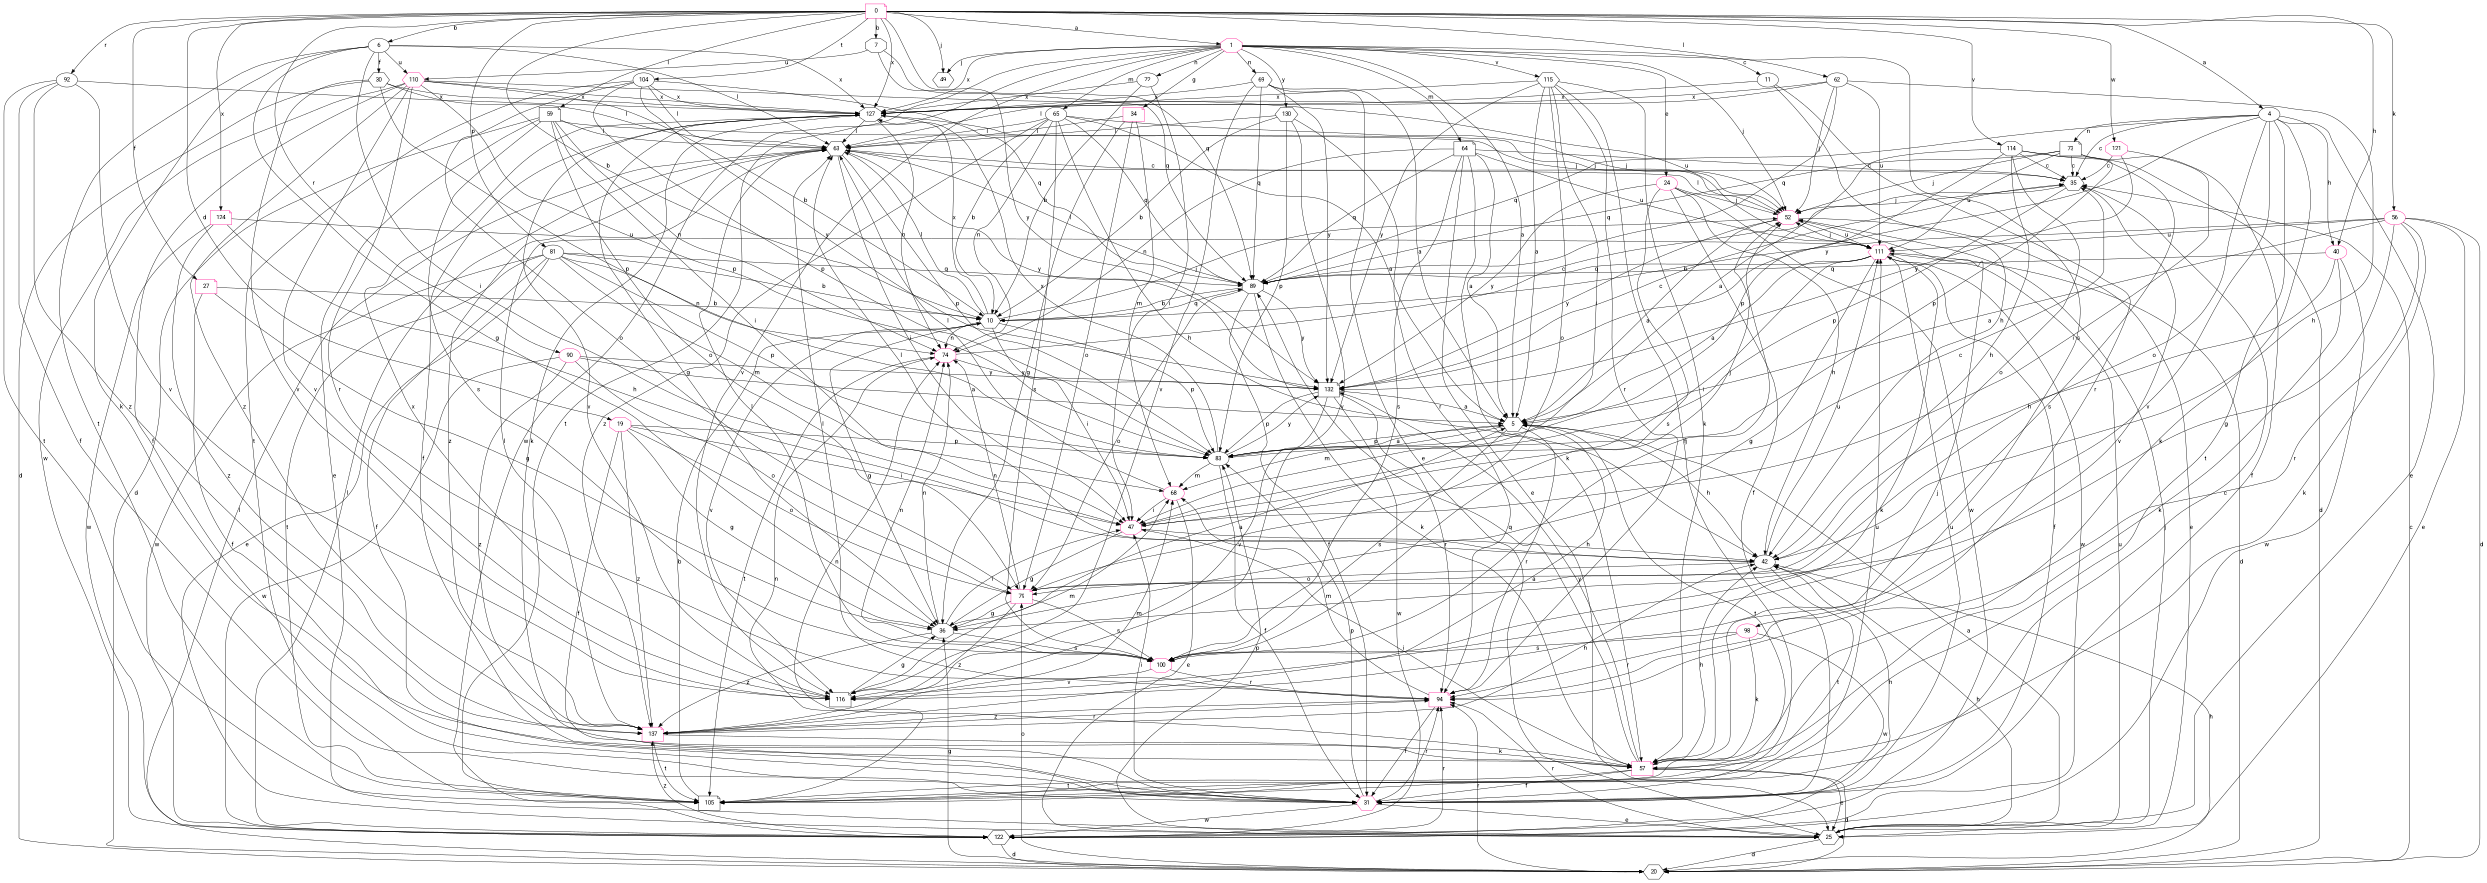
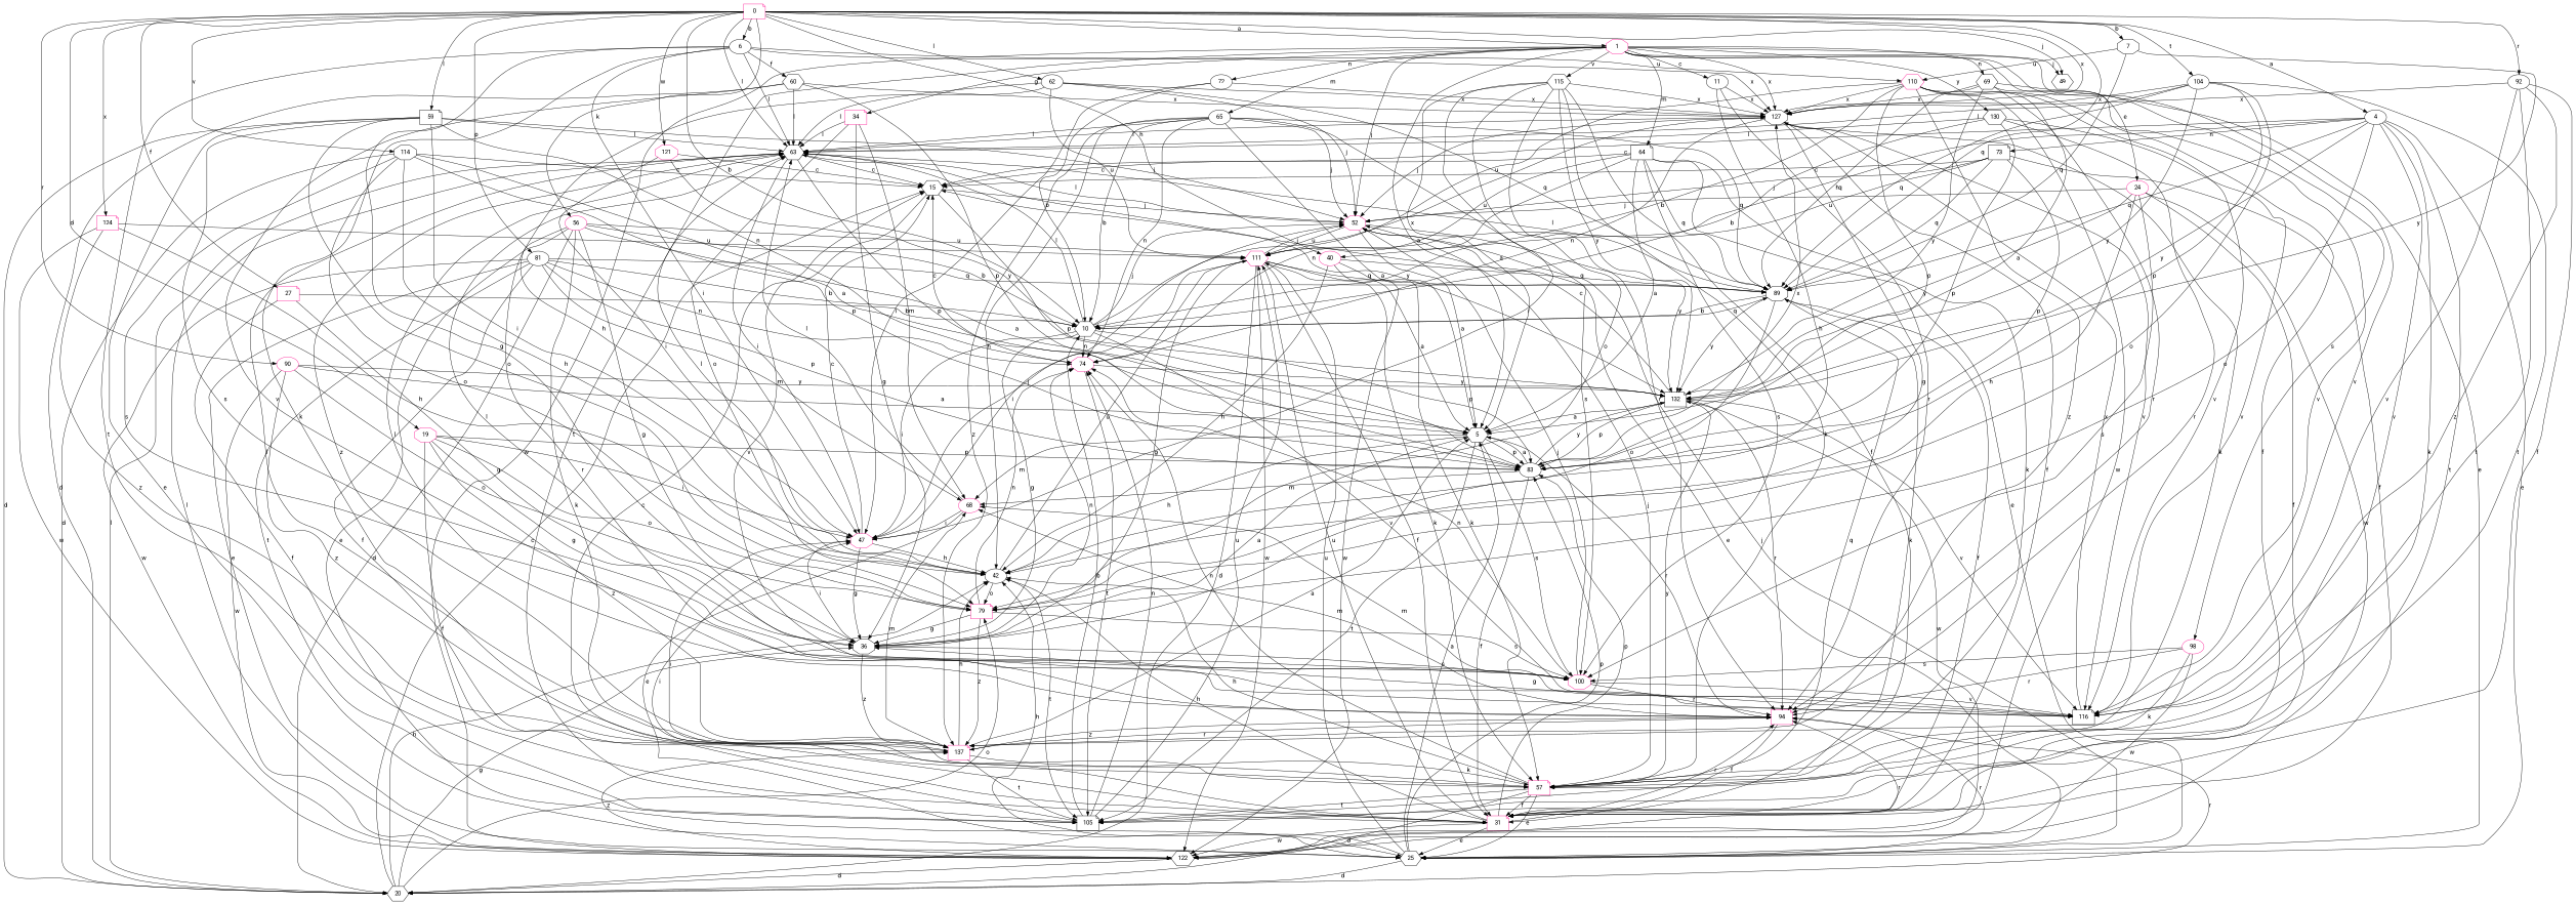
  strict digraph {
    fontname=Roboto
    node [color=black fontname=Roboto shape=ellipse]
    edge [fontname=Roboto]
    0 [color=deeppink shape=note]
    1 [color=deeppink shape=octagon]
    4
    6
    7 [shape=octagon]
    10 [shape=hexagon]
    19 [color=deeppink shape=octagon]
    27 [color=deeppink shape=note]
    40 [color=deeppink]
    49 [shape=hexagon]
    56 [color=deeppink]
    59 [shape=note]
    62
    63 [shape=hexagon]
    81
    89 [shape=octagon]
    90 [color=deeppink]
    92
    104
    114 [shape=octagon]
    121 [color=deeppink shape=octagon]
    124 [color=deeppink shape=note]
    127 [shape=octagon]
    5 [shape=hexagon]
    11
    24 [color=deeppink]
    34 [color=deeppink shape=note]
    52 [color=deeppink shape=octagon]
    64 [shape=note]
    65
    69 [shape=hexagon]
    72
    98 [color=deeppink]
    105 [shape=note]
    115 [shape=hexagon]
    116 [shape=note]
    122 [shape=hexagon]
    130 [shape=hexagon]
-   15 [shape=hexagon label=35]
+   15 [shape=hexagon]
    25 [shape=hexagon]
    57 [color=deeppink shape=note]
    73 [shape=note]
    79 [color=deeppink shape=note]
    132 [shape=note]
-   30 [shape=hexagon]
+   30 [shape=hexagon label=60]
    36 [shape=octagon]
    47 [color=deeppink shape=octagon]
    110 [color=deeppink shape=hexagon]
    83
    74 [color=deeppink shape=octagon]
-   31 [color=deeppink shape=hexagon]
+   31 [color=deeppink shape=note]
    137 [color=deeppink shape=note]
    42
    94 [color=deeppink shape=note]
    20 [shape=hexagon]
    111 [color=deeppink shape=hexagon]
    100 [color=deeppink shape=octagon]
    68 [color=deeppink]
    0 -> 1 [label=a]
    0 -> 4 [label=a]
    0 -> 6 [label=b]
    0 -> 7 [label=b]
    0 -> 10 [label=b]
    0 -> 19 [label=d]
    0 -> 27 [label=f]
    0 -> 40 [label=h]
    0 -> 49 [label=j]
    0 -> 56 [label=k]
    0 -> 59 [label=l]
    0 -> 62 [label=l]
+   0 -> 63 [label=l]
    0 -> 81 [label=p]
    0 -> 89 [label=q]
    0 -> 90 [label=r]
    0 -> 92 [label=r]
    0 -> 104 [label=t]
    0 -> 114 [label=v]
    0 -> 121 [label=w]
    0 -> 124 [label=x]
    0 -> 127 [label=x]
    1 -> 49 [label=j]
    1 -> 127 [label=x]
    1 -> 5 [label=a]
    1 -> 11 [label=c]
    1 -> 24 [label=e]
    1 -> 34 [label=g]
    1 -> 52 [label=j]
    1 -> 64 [label=m]
    1 -> 65 [label=m]
    1 -> 69 [label=n]
    1 -> 72 [label=n]
    1 -> 98 [label=s]
    1 -> 105 [label=t]
    1 -> 115 [label=v]
    1 -> 116 [label=v]
    1 -> 122 [label=w]
    1 -> 130 [label=y]
    4 -> 40 [label=h]
    4 -> 89 [label=q]
    4 -> 105 [label=t]
    4 -> 116 [label=v]
    4 -> 15 [label=c]
    4 -> 25 [label=e]
    4 -> 57 [label=k]
    4 -> 73 [label=n]
    4 -> 79 [label=o]
    4 -> 132 [label=y]
    6 -> 63 [label=l]
    6 -> 127 [label=x]
    6 -> 105 [label=t]
    6 -> 57 [label=k]
    6 -> 30 [label=f]
    6 -> 36 [label=g]
    6 -> 47 [label=i]
    6 -> 110 [label=u]
    7 -> 89 [label=q]
    7 -> 132 [label=y]
    7 -> 110 [label=u]
    10 -> 63 [label=l]
    10 -> 89 [label=q]
    10 -> 127 [label=x]
    10 -> 52 [label=j]
    10 -> 116 [label=v]
    10 -> 36 [label=g]
    10 -> 47 [label=i]
    10 -> 83 [label=p]
    10 -> 74 [label=n]
    19 -> 79 [label=o]
    19 -> 36 [label=g]
    19 -> 47 [label=i]
    19 -> 83 [label=p]
    19 -> 31 [label=f]
    19 -> 137 [label=z]
    27 -> 10 [label=b]
    27 -> 36 [label=g]
    27 -> 31 [label=f]
    40 -> 89 [label=q]
    40 -> 122 [label=w]
    40 -> 57 [label=k]
    40 -> 42 [label=h]
    56 -> 10 [label=b]
    56 -> 5 [label=a]
    56 -> 25 [label=e]
    56 -> 57 [label=k]
    56 -> 36 [label=g]
    56 -> 94 [label=r]
    56 -> 20 [label=d]
    56 -> 111 [label=u]
    59 -> 63 [label=l]
    59 -> 52 [label=j]
    59 -> 25 [label=e]
    59 -> 79 [label=o]
    59 -> 47 [label=i]
    59 -> 74 [label=n]
    59 -> 20 [label=d]
    59 -> 100 [label=s]
    62 -> 63 [label=l]
    62 -> 89 [label=q]
    62 -> 127 [label=x]
    62 -> 52 [label=j]
    62 -> 42 [label=h]
    62 -> 111 [label=u]
    63 -> 15 [label=c]
    63 -> 132 [label=y]
    63 -> 47 [label=i]
    63 -> 83 [label=p]
    63 -> 137 [label=z]
    81 -> 10 [label=b]
    81 -> 89 [label=q]
    81 -> 105 [label=t]
    81 -> 122 [label=w]
    81 -> 25 [label=e]
    81 -> 83 [label=p]
    81 -> 74 [label=n]
    81 -> 31 [label=f]
    81 -> 68 [label=m]
    89 -> 10 [label=b]
    89 -> 63 [label=l]
    89 -> 57 [label=k]
    89 -> 79 [label=o]
    89 -> 132 [label=y]
    89 -> 31 [label=f]
    90 -> 5 [label=a]
    90 -> 122 [label=w]
    90 -> 79 [label=o]
    90 -> 132 [label=y]
    90 -> 137 [label=z]
    92 -> 127 [label=x]
    92 -> 105 [label=t]
    92 -> 116 [label=v]
    92 -> 31 [label=f]
    92 -> 137 [label=z]
    104 -> 63 [label=l]
    104 -> 89 [label=q]
    104 -> 127 [label=x]
    104 -> 105 [label=t]
    104 -> 79 [label=o]
    104 -> 132 [label=y]
    104 -> 83 [label=p]
    114 -> 5 [label=a]
    114 -> 15 [label=c]
    114 -> 79 [label=o]
    114 -> 83 [label=p]
    114 -> 42 [label=h]
    114 -> 20 [label=d]
    114 -> 100 [label=s]
    121 -> 15 [label=c]
    121 -> 132 [label=y]
    121 -> 47 [label=i]
    124 -> 122 [label=w]
    124 -> 137 [label=z]
    124 -> 42 [label=h]
    124 -> 111 [label=u]
    127 -> 63 [label=l]
    127 -> 52 [label=j]
    127 -> 116 [label=v]
    127 -> 57 [label=k]
    127 -> 36 [label=g]
    127 -> 74 [label=n]
    127 -> 31 [label=f]
    5 -> 105 [label=t]
    5 -> 83 [label=p]
    5 -> 42 [label=h]
    5 -> 94 [label=r]
    5 -> 100 [label=s]
    5 -> 68 [label=m]
    11 -> 127 [label=x]
    11 -> 42 [label=h]
    11 -> 94 [label=r]
    24 -> 52 [label=j]
    24 -> 122 [label=w]
    24 -> 132 [label=y]
    24 -> 31 [label=f]
    24 -> 42 [label=h]
    24 -> 100 [label=s]
    34 -> 63 [label=l]
    34 -> 79 [label=o]
    34 -> 36 [label=g]
    34 -> 68 [label=m]
    52 -> 63 [label=l]
    52 -> 5 [label=a]
    52 -> 25 [label=e]
    52 -> 132 [label=y]
    52 -> 111 [label=u]
    64 -> 89 [label=q]
    64 -> 5 [label=a]
    64 -> 15 [label=c]
    64 -> 25 [label=e]
    64 -> 57 [label=k]
    64 -> 74 [label=n]
    64 -> 111 [label=u]
    64 -> 100 [label=s]
    65 -> 10 [label=b]
    65 -> 63 [label=l]
    65 -> 89 [label=q]
    65 -> 5 [label=a]
    65 -> 52 [label=j]
    65 -> 74 [label=n]
    65 -> 137 [label=z]
    65 -> 42 [label=h]
    65 -> 100 [label=s]
    69 -> 89 [label=q]
    69 -> 127 [label=x]
    69 -> 5 [label=a]
    69 -> 116 [label=v]
    69 -> 25 [label=e]
    69 -> 132 [label=y]
    72 -> 10 [label=b]
    72 -> 127 [label=x]
    72 -> 47 [label=i]
    98 -> 122 [label=w]
    98 -> 57 [label=k]
    98 -> 94 [label=r]
    98 -> 100 [label=s]
    105 -> 10 [label=b]
    105 -> 15 [label=c]
    105 -> 74 [label=n]
    105 -> 111 [label=u]
    115 -> 127 [label=x]
    115 -> 5 [label=a]
    115 -> 57 [label=k]
    115 -> 79 [label=o]
    115 -> 132 [label=y]
    115 -> 47 [label=i]
    115 -> 31 [label=f]
    115 -> 94 [label=r]
    116 -> 127 [label=x]
    116 -> 36 [label=g]
    116 -> 68 [label=m]
    122 -> 63 [label=l]
    122 -> 137 [label=z]
    122 -> 94 [label=r]
    122 -> 20 [label=d]
    130 -> 10 [label=b]
    130 -> 63 [label=l]
    130 -> 116 [label=v]
    130 -> 83 [label=p]
    130 -> 94 [label=r]
    15 -> 52 [label=j]
    15 -> 116 [label=v]
    15 -> 83 [label=p]
    25 -> 5 [label=a]
    25 -> 52 [label=j]
    25 -> 83 [label=p]
    25 -> 42 [label=h]
    25 -> 94 [label=r]
    25 -> 20 [label=d]
    25 -> 111 [label=u]
    57 -> 89 [label=q]
    57 -> 52 [label=j]
    57 -> 105 [label=t]
    57 -> 25 [label=e]
    57 -> 132 [label=y]
    57 -> 47 [label=i]
    57 -> 74 [label=n]
    57 -> 31 [label=f]
    57 -> 42 [label=h]
    57 -> 20 [label=d]
    73 -> 89 [label=q]
    73 -> 52 [label=j]
    73 -> 15 [label=c]
    73 -> 83 [label=p]
    73 -> 31 [label=f]
    73 -> 111 [label=u]
    79 -> 36 [label=g]
    79 -> 74 [label=n]
    79 -> 137 [label=z]
    79 -> 100 [label=s]
    132 -> 5 [label=a]
    132 -> 116 [label=v]
    132 -> 122 [label=w]
    132 -> 15 [label=c]
    132 -> 83 [label=p]
    132 -> 94 [label=r]
    30 -> 63 [label=l]
    30 -> 127 [label=x]
    30 -> 116 [label=v]
    30 -> 83 [label=p]
    30 -> 20 [label=d]
    36 -> 5 [label=a]
    36 -> 47 [label=i]
    36 -> 74 [label=n]
    36 -> 137 [label=z]
    36 -> 100 [label=s]
    47 -> 52 [label=j]
    47 -> 15 [label=c]
    47 -> 36 [label=g]
    47 -> 42 [label=h]
    110 -> 10 [label=b]
    110 -> 127 [label=x]
    110 -> 116 [label=v]
    110 -> 122 [label=w]
    110 -> 83 [label=p]
    110 -> 31 [label=f]
    110 -> 137 [label=z]
    110 -> 94 [label=r]
    110 -> 111 [label=u]
    83 -> 127 [label=x]
    83 -> 5 [label=a]
    83 -> 132 [label=y]
    83 -> 31 [label=f]
    83 -> 68 [label=m]
    74 -> 105 [label=t]
    74 -> 15 [label=c]
    74 -> 132 [label=y]
    31 -> 122 [label=w]
    31 -> 25 [label=e]
    31 -> 47 [label=i]
    31 -> 83 [label=p]
    31 -> 42 [label=h]
    31 -> 94 [label=r]
    31 -> 111 [label=u]
    137 -> 63 [label=l]
    137 -> 5 [label=a]
    137 -> 105 [label=t]
    137 -> 57 [label=k]
    137 -> 42 [label=h]
    137 -> 94 [label=r]
    137 -> 68 [label=m]
    42 -> 63 [label=l]
    42 -> 105 [label=t]
    42 -> 79 [label=o]
    42 -> 111 [label=u]
    94 -> 63 [label=l]
    94 -> 31 [label=f]
    94 -> 137 [label=z]
    94 -> 68 [label=m]
    20 -> 63 [label=l]
    20 -> 15 [label=c]
    20 -> 79 [label=o]
    20 -> 36 [label=g]
    20 -> 42 [label=h]
    20 -> 94 [label=r]
    111 -> 89 [label=q]
    111 -> 5 [label=a]
    111 -> 52 [label=j]
    111 -> 122 [label=w]
    111 -> 57 [label=k]
    111 -> 36 [label=g]
    111 -> 47 [label=i]
    111 -> 31 [label=f]
    111 -> 20 [label=d]
    100 -> 63 [label=l]
    100 -> 52 [label=j]
    100 -> 116 [label=v]
    100 -> 74 [label=n]
    100 -> 94 [label=r]
    68 -> 63 [label=l]
    68 -> 25 [label=e]
    68 -> 47 [label=i]
  }
